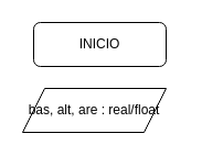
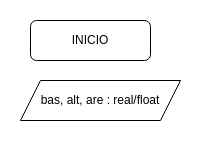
  <mxCell id="0" />
  <mxCell id="1" parent="0" />
  <mxCell id="2" value="INICIO" style="rounded=1;whiteSpace=wrap;html=1;" vertex="1" parent="1"><mxGeometry x="30" y="20" width="120" height="40" as="geometry" /></mxCell>
- <mxCell id="3" value="bas, alt, are : real/float" style="shape=parallelogram;perimeter=parallelogramPerimeter;whiteSpace=wrap;html=1;fixedSize=1;" vertex="1" parent="1"><mxGeometry x="20" y="80" width="130" height="40" as="geometry" /></mxCell>
+ <mxCell id="3" value="bas, alt, are : real/float" style="shape=parallelogram;perimeter=parallelogramPerimeter;whiteSpace=wrap;html=1;fixedSize=1;" vertex="1" parent="1"><mxGeometry x="20" y="80" width="160" height="40" as="geometry" /></mxCell>
